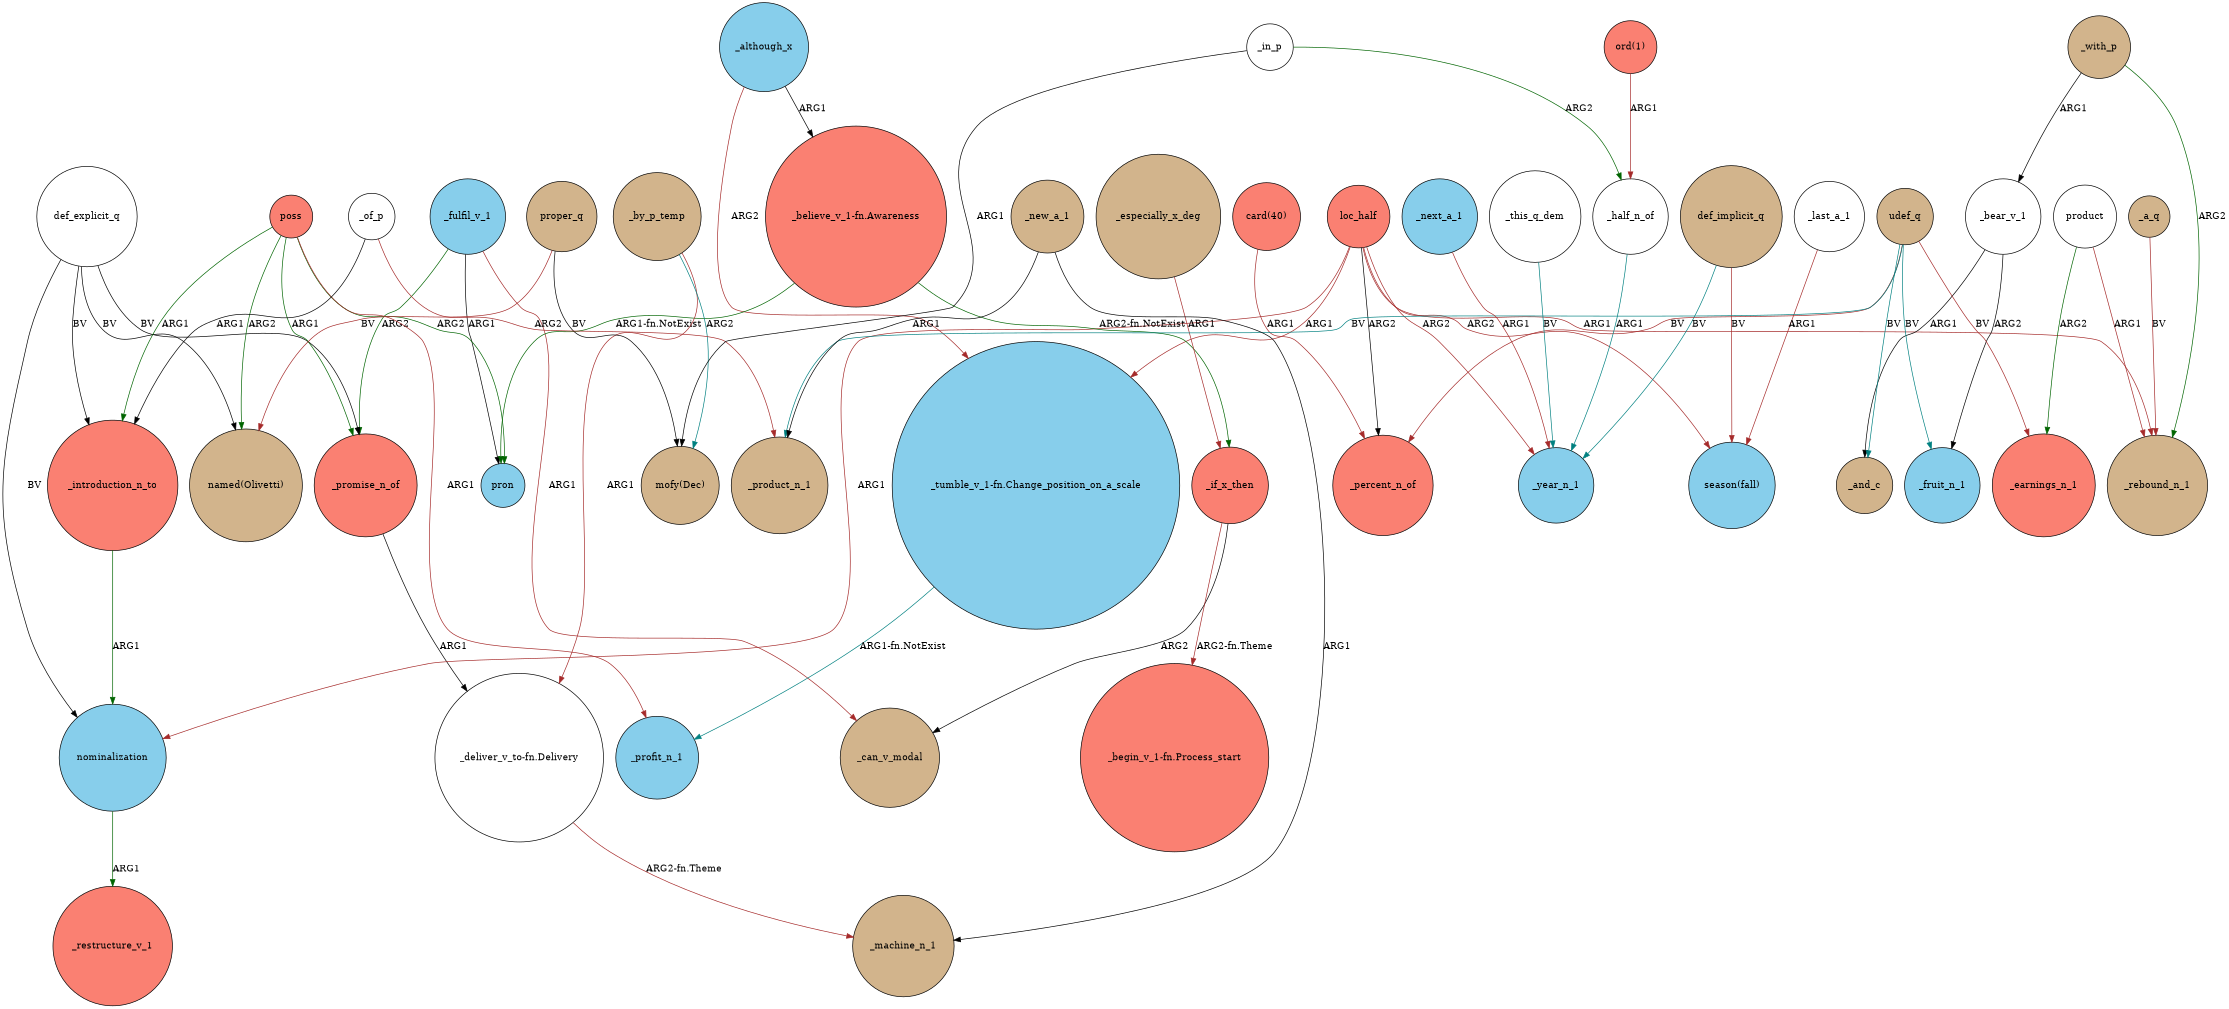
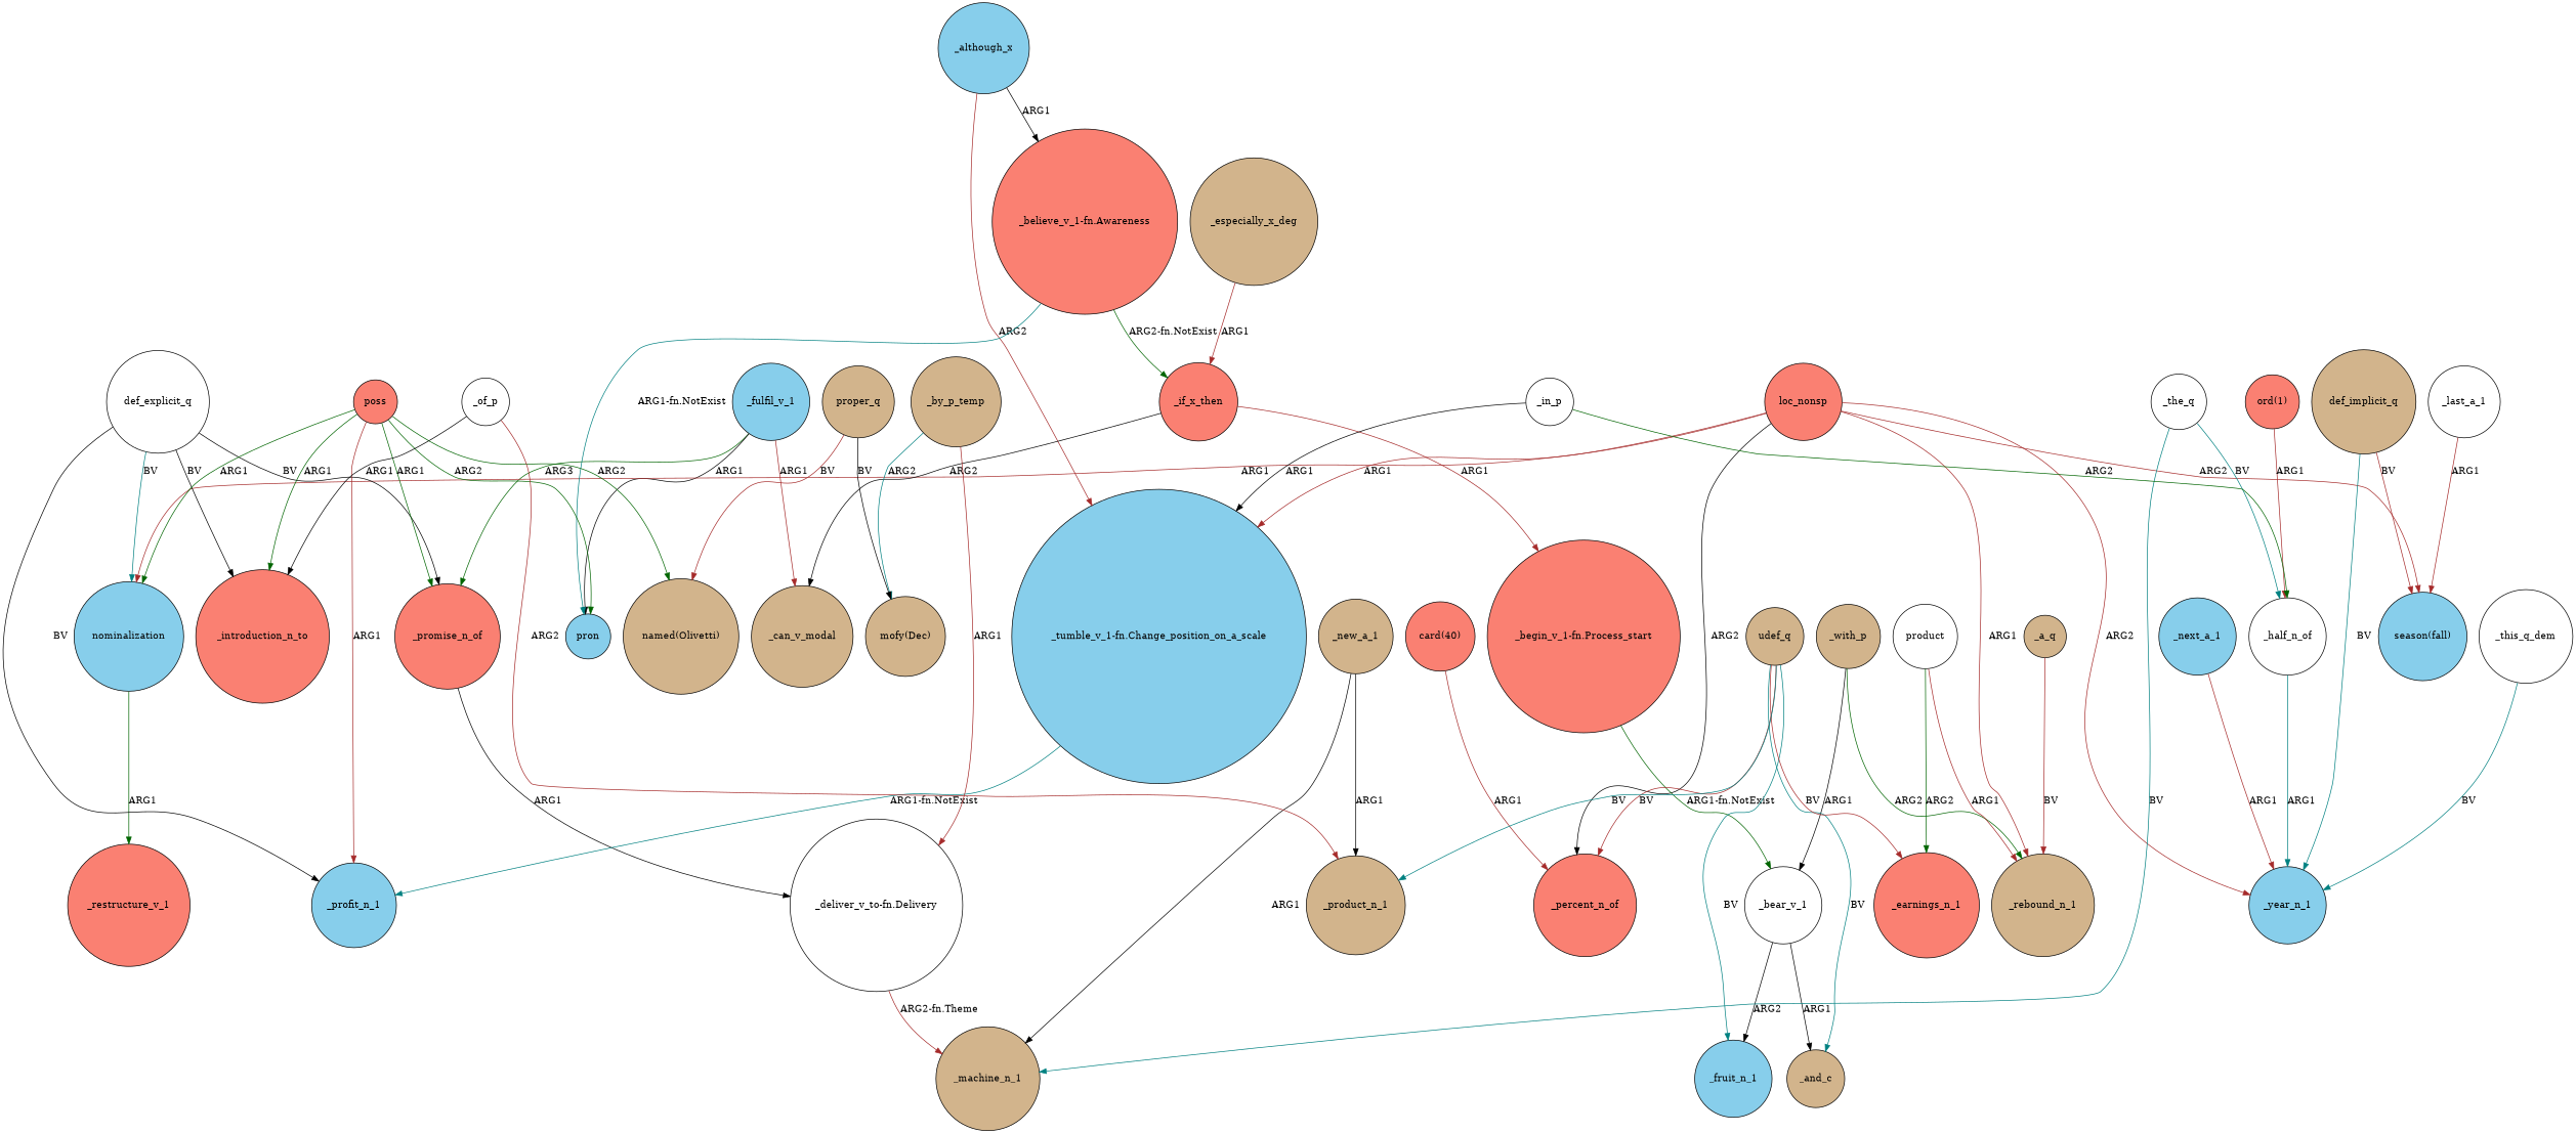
  digraph {
    node [fillcolor=tan shape=circle style=filled]
    edge [color=brown]
    _fulfil_v_1 [fillcolor=skyblue]
    _promise_n_of [fillcolor=salmon]
    pron [fillcolor=skyblue]
    _can_v_modal
    "_deliver_v_to-fn.Delivery" [fillcolor=white]
    _machine_n_1
-   loc_nonsp [fillcolor=salmon label=loc_half]
+   loc_nonsp [fillcolor=salmon]
    "_tumble_v_1-fn.Change_position_on_a_scale" [fillcolor=skyblue]
    _rebound_n_1
    _year_n_1 [fillcolor=skyblue]
    _percent_n_of [fillcolor=salmon]
    nominalization [fillcolor=skyblue]
    "season(fall)" [fillcolor=skyblue]
    _profit_n_1 [fillcolor=skyblue]
    _restructure_v_1 [fillcolor=salmon]
    def_explicit_q [fillcolor=white]
    _introduction_n_to [fillcolor=salmon]
    _although_x [fillcolor=skyblue]
    "_believe_v_1-fn.Awareness" [fillcolor=salmon]
    _if_x_then [fillcolor=salmon]
    "_begin_v_1-fn.Process_start" [fillcolor=salmon]
    _with_p
    _bear_v_1 [fillcolor=white]
    _and_c
    _fruit_n_1 [fillcolor=skyblue]
    poss [fillcolor=salmon]
    "named(Olivetti)"
    def_implicit_q
    _by_p_temp
    "mofy(Dec)"
    "card(40)" [fillcolor=salmon]
    _especially_x_deg
    proper_q
    _last_a_1 [fillcolor=white]
    udef_q
    _earnings_n_1 [fillcolor=salmon]
    _product_n_1
    _a_q
    _new_a_1
+   _the_q [fillcolor=white]
    _half_n_of [fillcolor=white]
    "ord(1)" [fillcolor=salmon]
    _of_p [fillcolor=white]
    _next_a_1 [fillcolor=skyblue]
    n45 [fillcolor=white label=product]
    _in_p [fillcolor=white]
    _this_q_dem [fillcolor=white]
-   _fulfil_v_1 -> _promise_n_of [color=darkgreen label=ARG2]
+   _fulfil_v_1 -> _promise_n_of [color=darkgreen label=ARG3]
    _fulfil_v_1 -> pron [color=black label=ARG1]
    _fulfil_v_1 -> _can_v_modal [label=ARG1]
    _promise_n_of -> "_deliver_v_to-fn.Delivery" [color=black label=ARG1]
    "_deliver_v_to-fn.Delivery" -> _machine_n_1 [label="ARG2-fn.Theme"]
    loc_nonsp -> "_tumble_v_1-fn.Change_position_on_a_scale" [label=ARG1]
    loc_nonsp -> _rebound_n_1 [label=ARG1]
    loc_nonsp -> _year_n_1 [label=ARG2]
    loc_nonsp -> _percent_n_of [color=black label=ARG2]
    loc_nonsp -> nominalization [label=ARG1]
    loc_nonsp -> "season(fall)" [label=ARG2]
    "_tumble_v_1-fn.Change_position_on_a_scale" -> _profit_n_1 [color=teal label="ARG1-fn.NotExist"]
    nominalization -> _restructure_v_1 [color=darkgreen label=ARG1]
    def_explicit_q -> _promise_n_of [color=black label=BV]
-   def_explicit_q -> nominalization [color=black label=BV]
-   def_explicit_q -> "named(Olivetti)" [color=black label=BV]
+   def_explicit_q -> nominalization [color=teal label=BV]
+   def_explicit_q -> _profit_n_1 [color=black label=BV]
    def_explicit_q -> _introduction_n_to [color=black label=BV]
    _although_x -> "_tumble_v_1-fn.Change_position_on_a_scale" [label=ARG2]
    _although_x -> "_believe_v_1-fn.Awareness" [color=black label=ARG1]
-   "_believe_v_1-fn.Awareness" -> pron [color=darkgreen label="ARG1-fn.NotExist"]
+   "_believe_v_1-fn.Awareness" -> pron [color=teal label="ARG1-fn.NotExist"]
    "_believe_v_1-fn.Awareness" -> _if_x_then [color=darkgreen label="ARG2-fn.NotExist"]
    _if_x_then -> _can_v_modal [color=black label=ARG2]
-   _if_x_then -> "_begin_v_1-fn.Process_start" [label="ARG2-fn.Theme"]
+   _if_x_then -> "_begin_v_1-fn.Process_start" [label=ARG1]
+   "_begin_v_1-fn.Process_start" -> _bear_v_1 [color=darkgreen label="ARG1-fn.NotExist"]
    _with_p -> _rebound_n_1 [color=darkgreen label=ARG2]
    _with_p -> _bear_v_1 [color=black label=ARG1]
    _bear_v_1 -> _and_c [color=black label=ARG1]
    _bear_v_1 -> _fruit_n_1 [color=black label=ARG2]
    poss -> _promise_n_of [color=darkgreen label=ARG1]
    poss -> pron [color=darkgreen label=ARG2]
-   _introduction_n_to -> nominalization [color=darkgreen label=ARG1]
+   poss -> nominalization [color=darkgreen label=ARG1]
    poss -> _profit_n_1 [label=ARG1]
    poss -> _introduction_n_to [color=darkgreen label=ARG1]
    poss -> "named(Olivetti)" [color=darkgreen label=ARG2]
    def_implicit_q -> _year_n_1 [color=teal label=BV]
    def_implicit_q -> "season(fall)" [label=BV]
    _by_p_temp -> "_deliver_v_to-fn.Delivery" [label=ARG1]
    _by_p_temp -> "mofy(Dec)" [color=teal label=ARG2]
    "card(40)" -> _percent_n_of [label=ARG1]
    _especially_x_deg -> _if_x_then [label=ARG1]
    proper_q -> "named(Olivetti)" [label=BV]
    proper_q -> "mofy(Dec)" [color=black label=BV]
    _last_a_1 -> "season(fall)" [label=ARG1]
    udef_q -> _percent_n_of [label=BV]
    udef_q -> _and_c [color=teal label=BV]
    udef_q -> _fruit_n_1 [color=teal label=BV]
    udef_q -> _earnings_n_1 [label=BV]
    udef_q -> _product_n_1 [color=teal label=BV]
    _a_q -> _rebound_n_1 [label=BV]
    _new_a_1 -> _machine_n_1 [color=black label=ARG1]
    _new_a_1 -> _product_n_1 [color=black label=ARG1]
+   _the_q -> _machine_n_1 [color=teal label=BV]
+   _the_q -> _half_n_of [color=teal label=BV]
    _half_n_of -> _year_n_1 [color=teal label=ARG1]
    "ord(1)" -> _half_n_of [label=ARG1]
    _of_p -> _introduction_n_to [color=black label=ARG1]
    _of_p -> _product_n_1 [label=ARG2]
    _next_a_1 -> _year_n_1 [label=ARG1]
    n45 -> _rebound_n_1 [label=ARG1]
    n45 -> _earnings_n_1 [color=darkgreen label=ARG2]
-   _in_p -> "mofy(Dec)" [color=black label=ARG1]
+   _in_p -> "_tumble_v_1-fn.Change_position_on_a_scale" [color=black label=ARG1]
    _in_p -> _half_n_of [color=darkgreen label=ARG2]
    _this_q_dem -> _year_n_1 [color=teal label=BV]
  }
